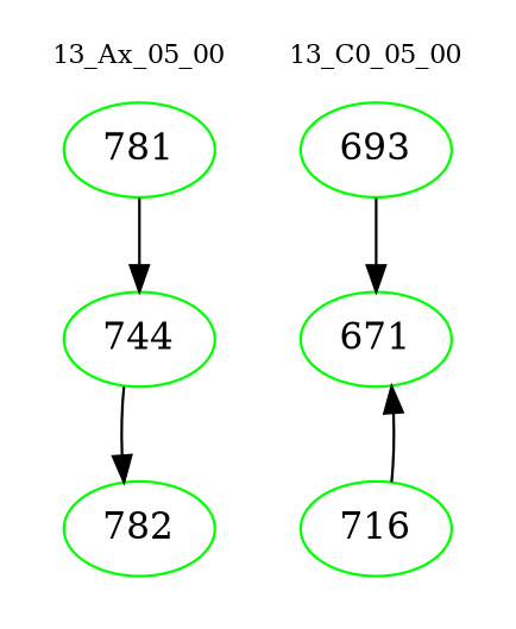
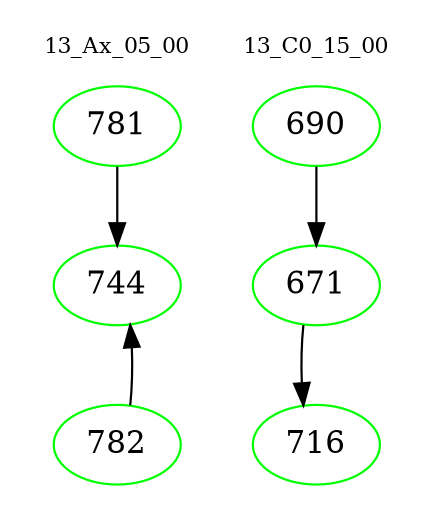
  digraph {
    node [color=green]
    edge [color=black]
    n1 [label=781]
    n2 [label=744]
    n3 [label=782]
-   n4 [label=693]
+   n4 [label=690]
    n5 [label=671]
    n6 [label=716]
    subgraph cluster_1 {
      color=white
      fontsize=10
      label="13_Ax_05_00"
      n1
      n2
      n3
    }
    subgraph cluster_2 {
      color=white
      fontsize=10
-     label="13_C0_05_00"
+     label="13_C0_15_00"
      n4
      n5
      n6
    }
    n1 -> n2
-   n2 -> n3
+   n3 -> n2
    n4 -> n5
-   n6 -> n5
+   n5 -> n6
  }
